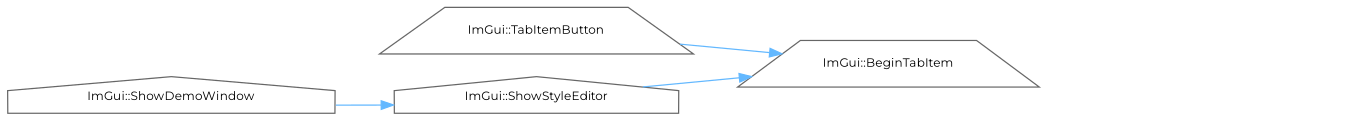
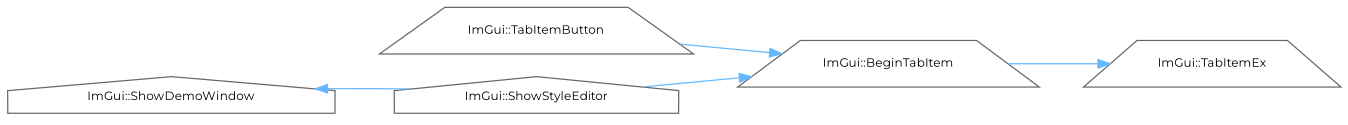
  digraph {
    fontname=Montserrat
    rankdir=RL
    node [color=grey40 fillcolor=white fontname=Montserrat fontsize=10 shape=trapezium style=filled]
    edge [color=steelblue1 dir=back fontname=Montserrat fontsize=10 labelfontname=Helvetica labelfontsize=10 style=solid]
+   n1 [height=0.2 label="ImGui::TabItemEx" width=0.4]
    n2 [height=0.2 label="ImGui::BeginTabItem" width=0.4]
    n3 [height=0.2 label="ImGui::TabItemButton" width=0.4]
    n4 [height=0.2 label="ImGui::ShowStyleEditor" shape=house width=0.4]
    n5 [height=0.2 label="ImGui::ShowDemoWindow" shape=house width=0.4]
+   n1 -> n2
    n2 -> n3
    n2 -> n4
-   n4 -> n5
+   n5 -> n4
  }
